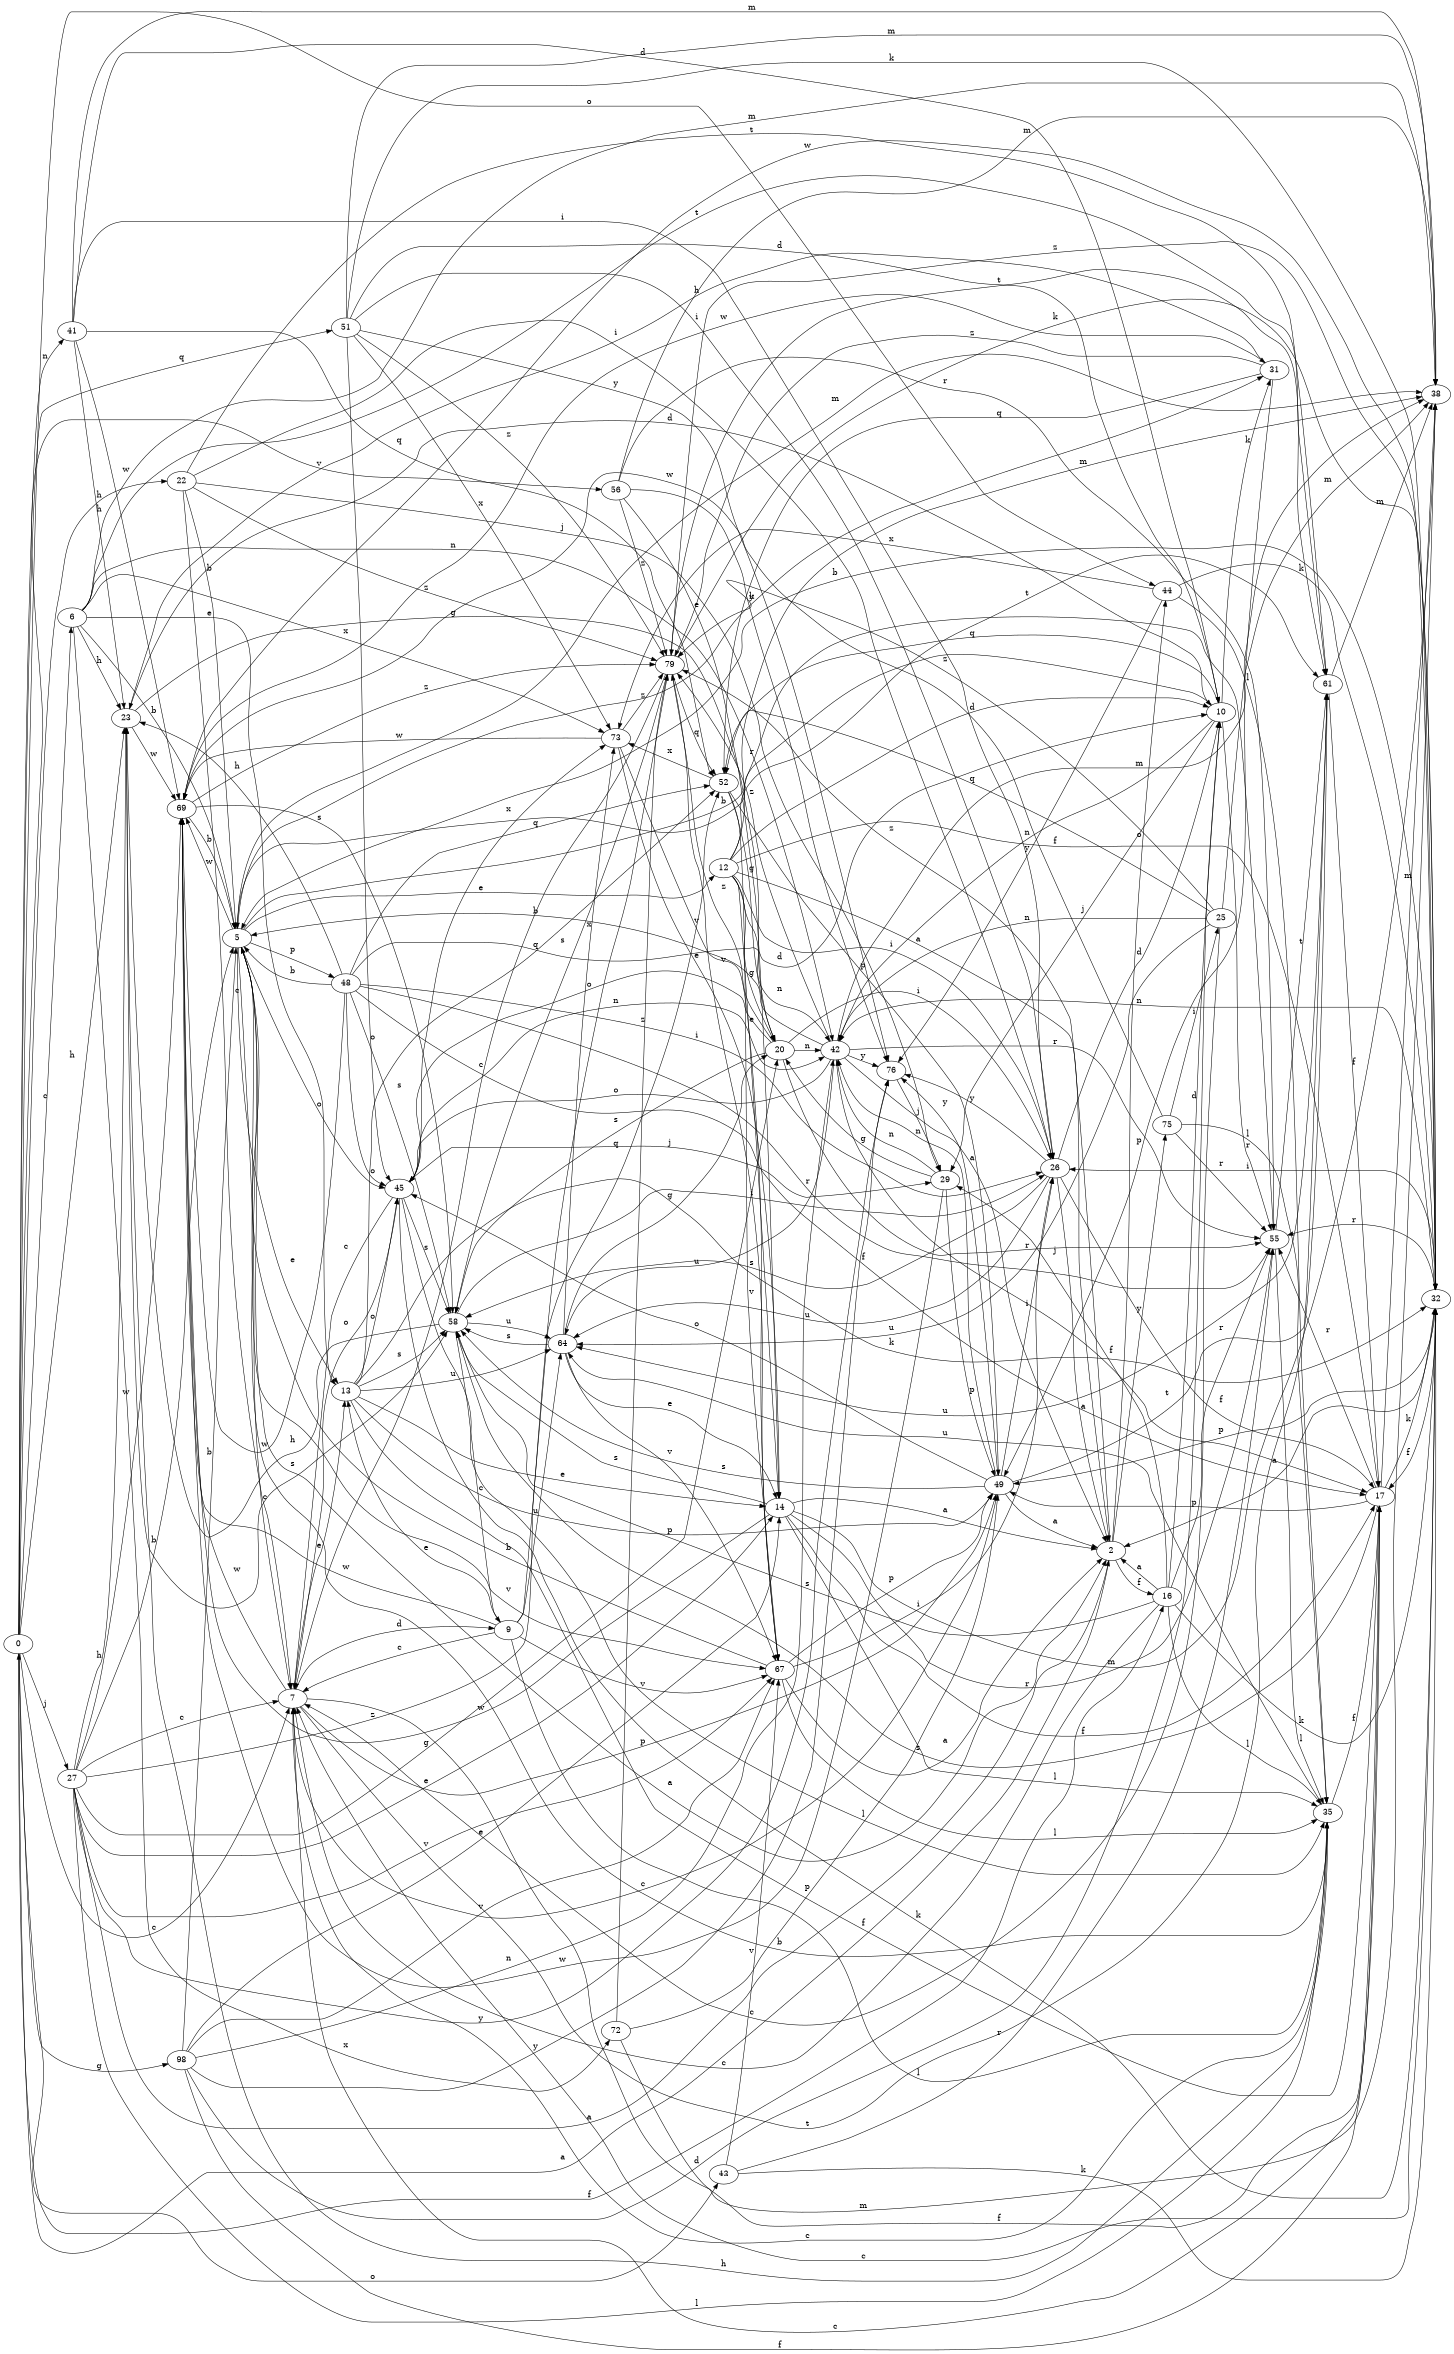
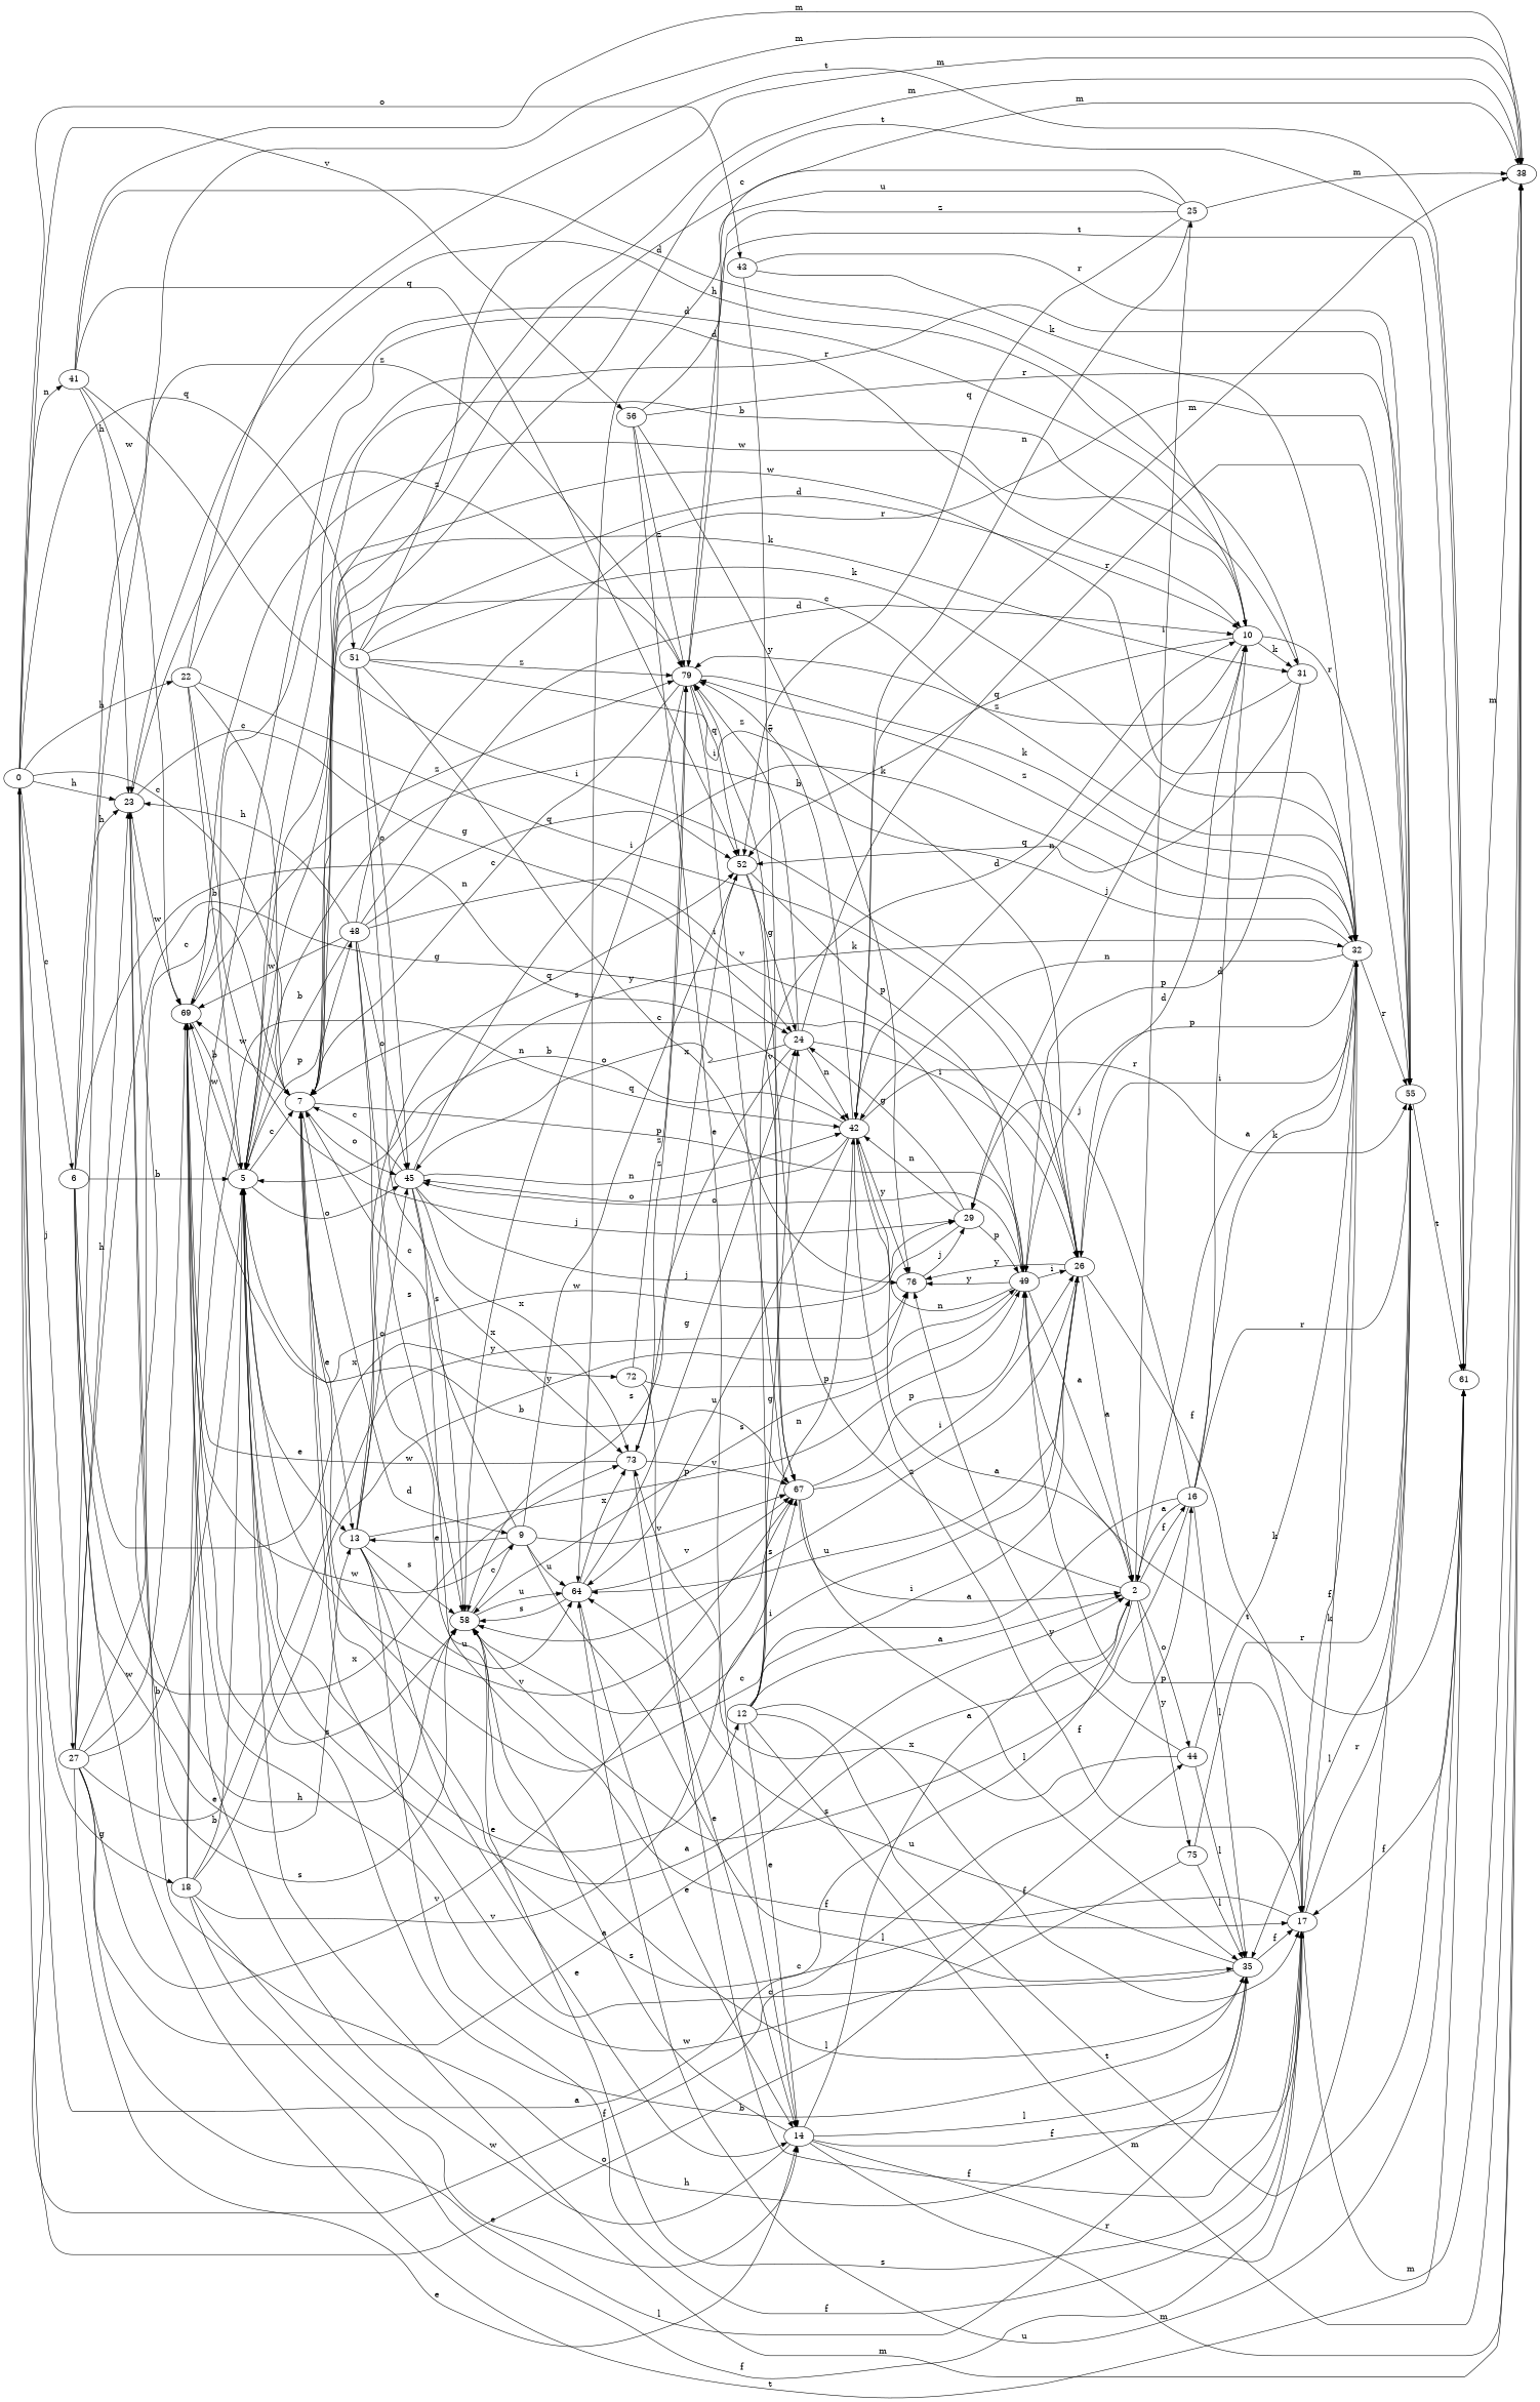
  strict digraph {
    rankdir=LR
    0
    6
    7
    16
-   18 [label=98]
+   18
    22
    23
    27
    41
    43
    44
    51
    n13 [label=56]
    5
    13
    38
    42
    61
    72
    73
    45
    69
    9
    49
    2
    55
    35
    10
    29
    32
    58
    67
    14
    17
    76
    79
    26
-   20
+   20 [label=24]
    52
    25
    75
    64
    12
    31
    48
    0 -> 6 [label=c]
    0 -> 7 [label=c]
    0 -> 16 [label=f]
    0 -> 18 [label=g]
    0 -> 22 [label=h]
    0 -> 23 [label=h]
    0 -> 27 [label=j]
    0 -> 41 [label=n]
    0 -> 43 [label=o]
    0 -> 44 [label=o]
    0 -> 51 [label=q]
    0 -> n13 [label=v]
    6 -> 23 [label=h]
    6 -> 5 [label=b]
    6 -> 13 [label=e]
    6 -> 38 [label=m]
    6 -> 42 [label=n]
    6 -> 61 [label=t]
    6 -> 72 [label=x]
    6 -> 73 [label=x]
    7 -> 13 [label=e]
    7 -> 38 [label=m]
    7 -> 61 [label=t]
    7 -> 45 [label=o]
    7 -> 69 [label=w]
    7 -> 9 [label=d]
    7 -> 49 [label=p]
    16 -> 7 [label=c]
    16 -> 2 [label=a]
    16 -> 55 [label=r]
    16 -> 35 [label=l]
    16 -> 10 [label=d]
    16 -> 29 [label=j]
    16 -> 32 [label=k]
    16 -> 58 [label=s]
    18 -> 5 [label=b]
    18 -> 42 [label=n]
    18 -> 10 [label=d]
    18 -> 67 [label=v]
    18 -> 14 [label=e]
    18 -> 17 [label=f]
    18 -> 76 [label=y]
    22 -> 7 [label=c]
    22 -> 5 [label=b]
    22 -> 61 [label=t]
    22 -> 29 [label=j]
    22 -> 79 [label=z]
    22 -> 26 [label=i]
    23 -> 69 [label=w]
    23 -> 10 [label=d]
    23 -> 58 [label=s]
    23 -> 20 [label=g]
    27 -> 7 [label=c]
    27 -> 23 [label=h]
    27 -> 5 [label=b]
    27 -> 69 [label=w]
    27 -> 2 [label=a]
    27 -> 35 [label=l]
    27 -> 67 [label=v]
    27 -> 14 [label=e]
    27 -> 76 [label=y]
    27 -> 79 [label=z]
    27 -> 20 [label=g]
    41 -> 23 [label=h]
    41 -> 38 [label=m]
    41 -> 69 [label=w]
    41 -> 10 [label=d]
    41 -> 26 [label=i]
    41 -> 52 [label=q]
    43 -> 55 [label=r]
    43 -> 32 [label=k]
    43 -> 67 [label=v]
    44 -> 73 [label=x]
    44 -> 35 [label=l]
    44 -> 32 [label=k]
    44 -> 76 [label=y]
    51 -> 38 [label=m]
    51 -> 73 [label=x]
    51 -> 45 [label=o]
    51 -> 10 [label=d]
    51 -> 32 [label=k]
    51 -> 76 [label=y]
    51 -> 79 [label=z]
    51 -> 26 [label=i]
    n13 -> 38 [label=m]
    n13 -> 55 [label=r]
    n13 -> 14 [label=e]
    n13 -> 76 [label=y]
    n13 -> 79 [label=z]
    5 -> 7 [label=c]
    5 -> 13 [label=e]
    5 -> 38 [label=m]
    5 -> 45 [label=o]
    5 -> 69 [label=w]
    5 -> 2 [label=a]
    5 -> 55 [label=r]
    5 -> 67 [label=v]
    5 -> 12 [label=e]
    5 -> 31 [label=k]
    5 -> 48 [label=p]
    13 -> 45 [label=o]
    13 -> 49 [label=p]
    13 -> 32 [label=k]
    13 -> 58 [label=s]
    13 -> 14 [label=e]
    13 -> 17 [label=f]
    13 -> 52 [label=q]
    13 -> 64 [label=u]
    42 -> 5 [label=b]
    42 -> 38 [label=m]
    42 -> 45 [label=o]
    42 -> 2 [label=a]
    42 -> 55 [label=r]
    42 -> 17 [label=f]
    42 -> 76 [label=y]
    42 -> 79 [label=z]
    42 -> 64 [label=u]
    61 -> 38 [label=m]
    61 -> 17 [label=f]
    61 -> 64 [label=u]
    72 -> 49 [label=p]
    72 -> 17 [label=f]
    72 -> 79 [label=z]
    73 -> 69 [label=w]
    73 -> 67 [label=v]
    73 -> 14 [label=e]
    73 -> 79 [label=z]
    45 -> 7 [label=c]
    45 -> 42 [label=n]
    45 -> 73 [label=x]
    45 -> 35 [label=l]
    45 -> 29 [label=j]
    45 -> 32 [label=k]
    45 -> 58 [label=s]
    69 -> 5 [label=b]
    69 -> 58 [label=s]
    69 -> 79 [label=z]
    69 -> 31 [label=w]
    9 -> 7 [label=c]
    9 -> 13 [label=e]
    9 -> 69 [label=w]
    9 -> 35 [label=l]
    9 -> 67 [label=v]
    9 -> 52 [label=q]
    9 -> 64 [label=u]
    49 -> 7 [label=c]
    49 -> 42 [label=n]
    49 -> 61 [label=t]
    49 -> 45 [label=o]
    49 -> 2 [label=a]
    49 -> 58 [label=s]
    49 -> 76 [label=y]
    49 -> 26 [label=i]
    2 -> 0 [label=a]
    2 -> 16 [label=f]
    2 -> 44 [label=o]
    2 -> 79 [label=z]
-   75 -> 25 [label=i]
+   2 -> 25 [label=i]
    2 -> 75 [label=y]
    55 -> 61 [label=t]
    55 -> 35 [label=l]
    35 -> 7 [label=c]
    35 -> 23 [label=h]
    35 -> 5 [label=b]
    35 -> 17 [label=f]
    35 -> 64 [label=u]
    10 -> 5 [label=b]
    10 -> 42 [label=n]
    10 -> 55 [label=r]
    10 -> 29 [label=j]
    10 -> 52 [label=q]
    10 -> 31 [label=k]
    29 -> 42 [label=n]
    29 -> 69 [label=w]
    29 -> 49 [label=p]
    29 -> 20 [label=g]
    32 -> 7 [label=c]
    32 -> 5 [label=b]
    32 -> 42 [label=n]
    32 -> 69 [label=w]
    32 -> 49 [label=p]
    32 -> 2 [label=a]
    32 -> 55 [label=r]
    32 -> 17 [label=f]
    32 -> 79 [label=z]
    32 -> 26 [label=i]
    58 -> 23 [label=h]
    58 -> 9 [label=c]
    58 -> 26 [label=i]
    58 -> 64 [label=u]
    67 -> 5 [label=b]
    67 -> 49 [label=p]
    67 -> 2 [label=a]
    67 -> 35 [label=l]
    67 -> 26 [label=i]
    14 -> 38 [label=m]
    14 -> 69 [label=w]
    14 -> 2 [label=a]
    14 -> 55 [label=r]
    14 -> 35 [label=l]
    14 -> 58 [label=s]
    14 -> 17 [label=f]
    17 -> 7 [label=c]
    17 -> 38 [label=m]
    17 -> 49 [label=p]
    17 -> 55 [label=r]
    17 -> 32 [label=k]
    17 -> 58 [label=s]
    76 -> 29 [label=j]
    79 -> 7 [label=c]
    79 -> 61 [label=t]
    79 -> 32 [label=k]
    79 -> 58 [label=s]
    79 -> 67 [label=v]
    79 -> 52 [label=q]
    26 -> 2 [label=a]
    26 -> 10 [label=d]
    26 -> 58 [label=s]
    26 -> 17 [label=f]
    26 -> 76 [label=y]
    26 -> 64 [label=u]
    20 -> 42 [label=n]
    20 -> 45 [label=o]
    20 -> 55 [label=r]
    20 -> 58 [label=s]
    20 -> 79 [label=z]
    20 -> 26 [label=i]
    52 -> 73 [label=x]
    52 -> 49 [label=p]
    52 -> 67 [label=v]
    52 -> 20 [label=g]
    25 -> 7 [label=c]
    25 -> 38 [label=m]
    25 -> 42 [label=n]
    25 -> 79 [label=z]
    25 -> 52 [label=q]
    25 -> 64 [label=u]
    75 -> 69 [label=w]
    75 -> 55 [label=r]
    75 -> 35 [label=l]
    64 -> 73 [label=x]
    64 -> 58 [label=s]
    64 -> 67 [label=v]
    64 -> 14 [label=e]
    64 -> 20 [label=g]
    12 -> 38 [label=m]
    12 -> 42 [label=n]
    12 -> 61 [label=t]
    12 -> 2 [label=a]
    12 -> 10 [label=d]
    12 -> 14 [label=e]
    12 -> 17 [label=f]
    12 -> 26 [label=i]
    12 -> 20 [label=g]
    31 -> 23 [label=h]
    31 -> 49 [label=p]
    31 -> 79 [label=z]
    31 -> 52 [label=q]
    48 -> 23 [label=h]
    48 -> 5 [label=b]
    48 -> 45 [label=o]
    48 -> 69 [label=w]
    48 -> 55 [label=r]
    48 -> 10 [label=d]
    48 -> 58 [label=s]
    48 -> 17 [label=f]
    48 -> 26 [label=i]
    48 -> 52 [label=q]
  }
